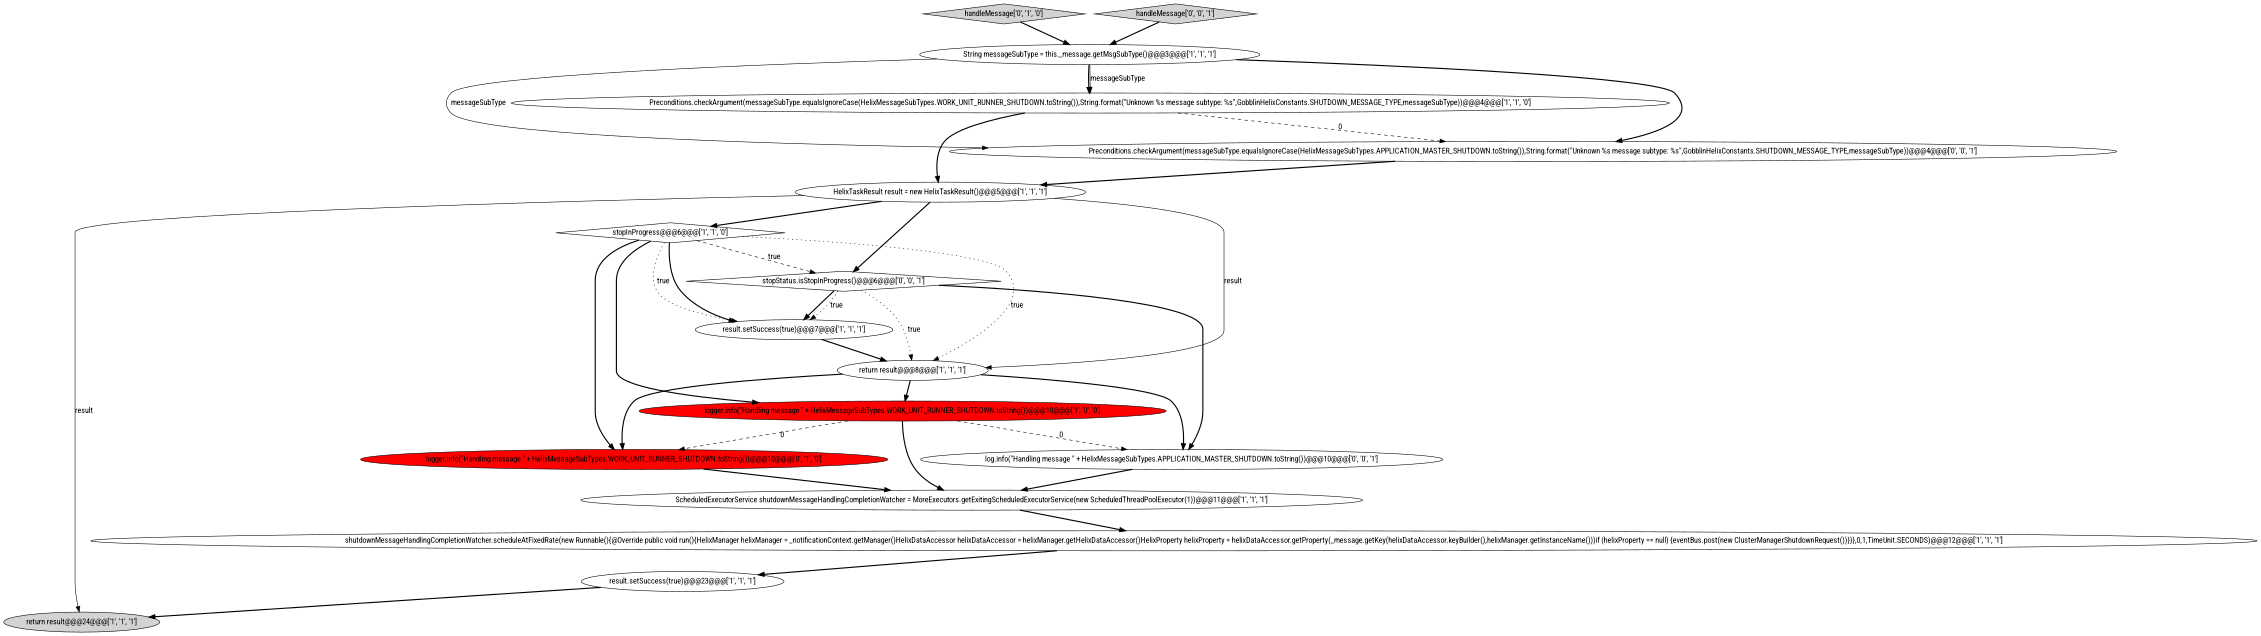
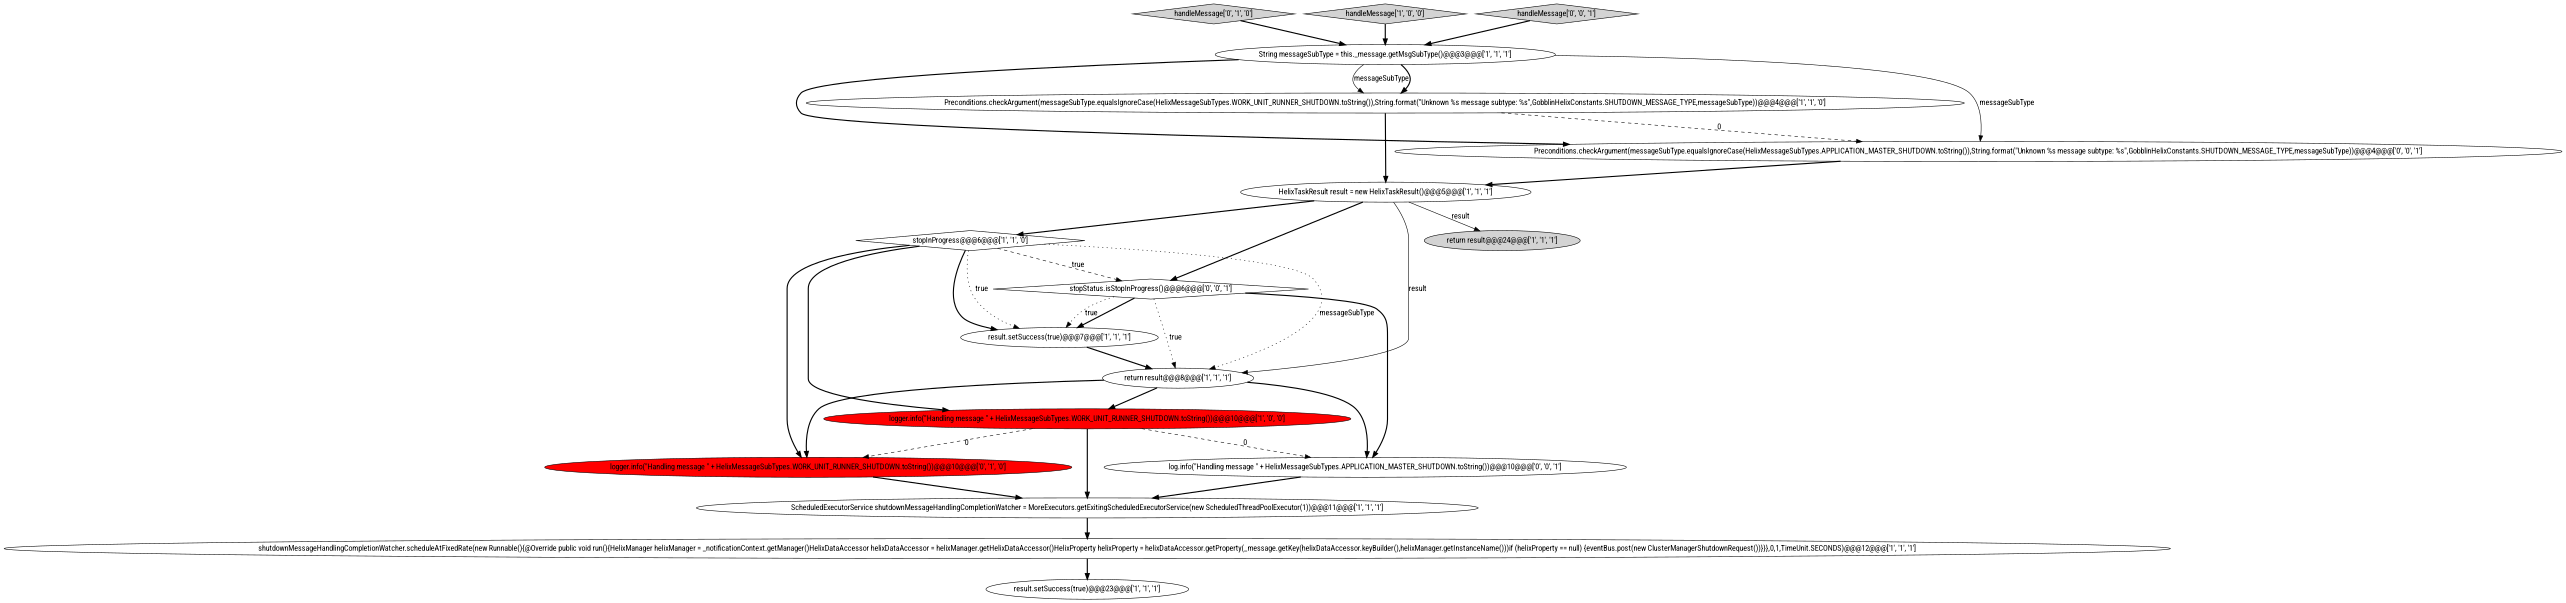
  digraph {
    fontname="Roboto Condensed"
    node [fillcolor=white fontname="Roboto Condensed" shape=ellipse style=filled]
    edge [fontname="Roboto Condensed" style=bold]
    n1 [label="Preconditions.checkArgument(messageSubType.equalsIgnoreCase(HelixMessageSubTypes.WORK_UNIT_RUNNER_SHUTDOWN.toString()),String.format(\"Unknown %s message subtype: %s\",GobblinHelixConstants.SHUTDOWN_MESSAGE_TYPE,messageSubType))@@@4@@@['1', '1', '0']"]
    n2 [label="Preconditions.checkArgument(messageSubType.equalsIgnoreCase(HelixMessageSubTypes.APPLICATION_MASTER_SHUTDOWN.toString()),String.format(\"Unknown %s message subtype: %s\",GobblinHelixConstants.SHUTDOWN_MESSAGE_TYPE,messageSubType))@@@4@@@['0', '0', '1']"]
    n3 [label="HelixTaskResult result = new HelixTaskResult()@@@5@@@['1', '1', '1']"]
    n4 [label="stopInProgress@@@6@@@['1', '1', '0']" shape=diamond]
    n5 [label="return result@@@8@@@['1', '1', '1']"]
    n6 [label="stopStatus.isStopInProgress()@@@6@@@['0', '0', '1']" shape=diamond]
    n7 [fillcolor=lightgray label="return result@@@24@@@['1', '1', '1']"]
    n8 [fillcolor=red label="logger.info(\"Handling message \" + HelixMessageSubTypes.WORK_UNIT_RUNNER_SHUTDOWN.toString())@@@10@@@['0', '1', '0']"]
    n9 [label="result.setSuccess(true)@@@7@@@['1', '1', '1']"]
    n10 [fillcolor=red label="logger.info(\"Handling message \" + HelixMessageSubTypes.WORK_UNIT_RUNNER_SHUTDOWN.toString())@@@10@@@['1', '0', '0']"]
    n11 [label="ScheduledExecutorService shutdownMessageHandlingCompletionWatcher = MoreExecutors.getExitingScheduledExecutorService(new ScheduledThreadPoolExecutor(1))@@@11@@@['1', '1', '1']"]
    n12 [label="log.info(\"Handling message \" + HelixMessageSubTypes.APPLICATION_MASTER_SHUTDOWN.toString())@@@10@@@['0', '0', '1']"]
    n13 [label="String messageSubType = this._message.getMsgSubType()@@@3@@@['1', '1', '1']"]
    n14 [fillcolor=lightgray label="handleMessage['0', '1', '0']" shape=diamond]
    n15 [label="shutdownMessageHandlingCompletionWatcher.scheduleAtFixedRate(new Runnable(){@Override public void run(){HelixManager helixManager = _notificationContext.getManager()HelixDataAccessor helixDataAccessor = helixManager.getHelixDataAccessor()HelixProperty helixProperty = helixDataAccessor.getProperty(_message.getKey(helixDataAccessor.keyBuilder(),helixManager.getInstanceName()))if (helixProperty == null) {eventBus.post(new ClusterManagerShutdownRequest())}}},0,1,TimeUnit.SECONDS)@@@12@@@['1', '1', '1']"]
+   n16 [fillcolor=lightgray label="handleMessage['1', '0', '0']" shape=diamond]
    n17 [label="result.setSuccess(true)@@@23@@@['1', '1', '1']"]
    n18 [fillcolor=lightgray label="handleMessage['0', '0', '1']" shape=diamond]
    n1 -> n2 [label=0 style=dashed]
    n1 -> n3
    n2 -> n3
    n3 -> n4
    n3 -> n5 [label=result style=solid]
    n3 -> n6
    n3 -> n7 [label=result style=solid]
-   n4 -> n5 [label=true style=dotted]
+   n4 -> n5 [label=messageSubType style=dotted]
    n4 -> n6 [label=true style=dashed]
    n4 -> n8
    n4 -> n9
    n4 -> n9 [label=true style=dotted]
    n4 -> n10
    n5 -> n8
    n5 -> n10
    n5 -> n12
    n6 -> n5 [label=true style=dotted]
    n6 -> n9
    n6 -> n9 [label=true style=dotted]
    n6 -> n12
    n8 -> n11
    n9 -> n5
    n10 -> n8 [label=0 style=dashed]
    n10 -> n11
    n10 -> n12 [label=0 style=dashed]
    n11 -> n15
    n12 -> n11
    n13 -> n1 [label=messageSubType style=solid]
    n13 -> n1
    n13 -> n2
    n13 -> n2 [label=messageSubType style=solid]
    n14 -> n13
    n15 -> n17
-   n17 -> n7
+   n16 -> n13
    n18 -> n13
  }
